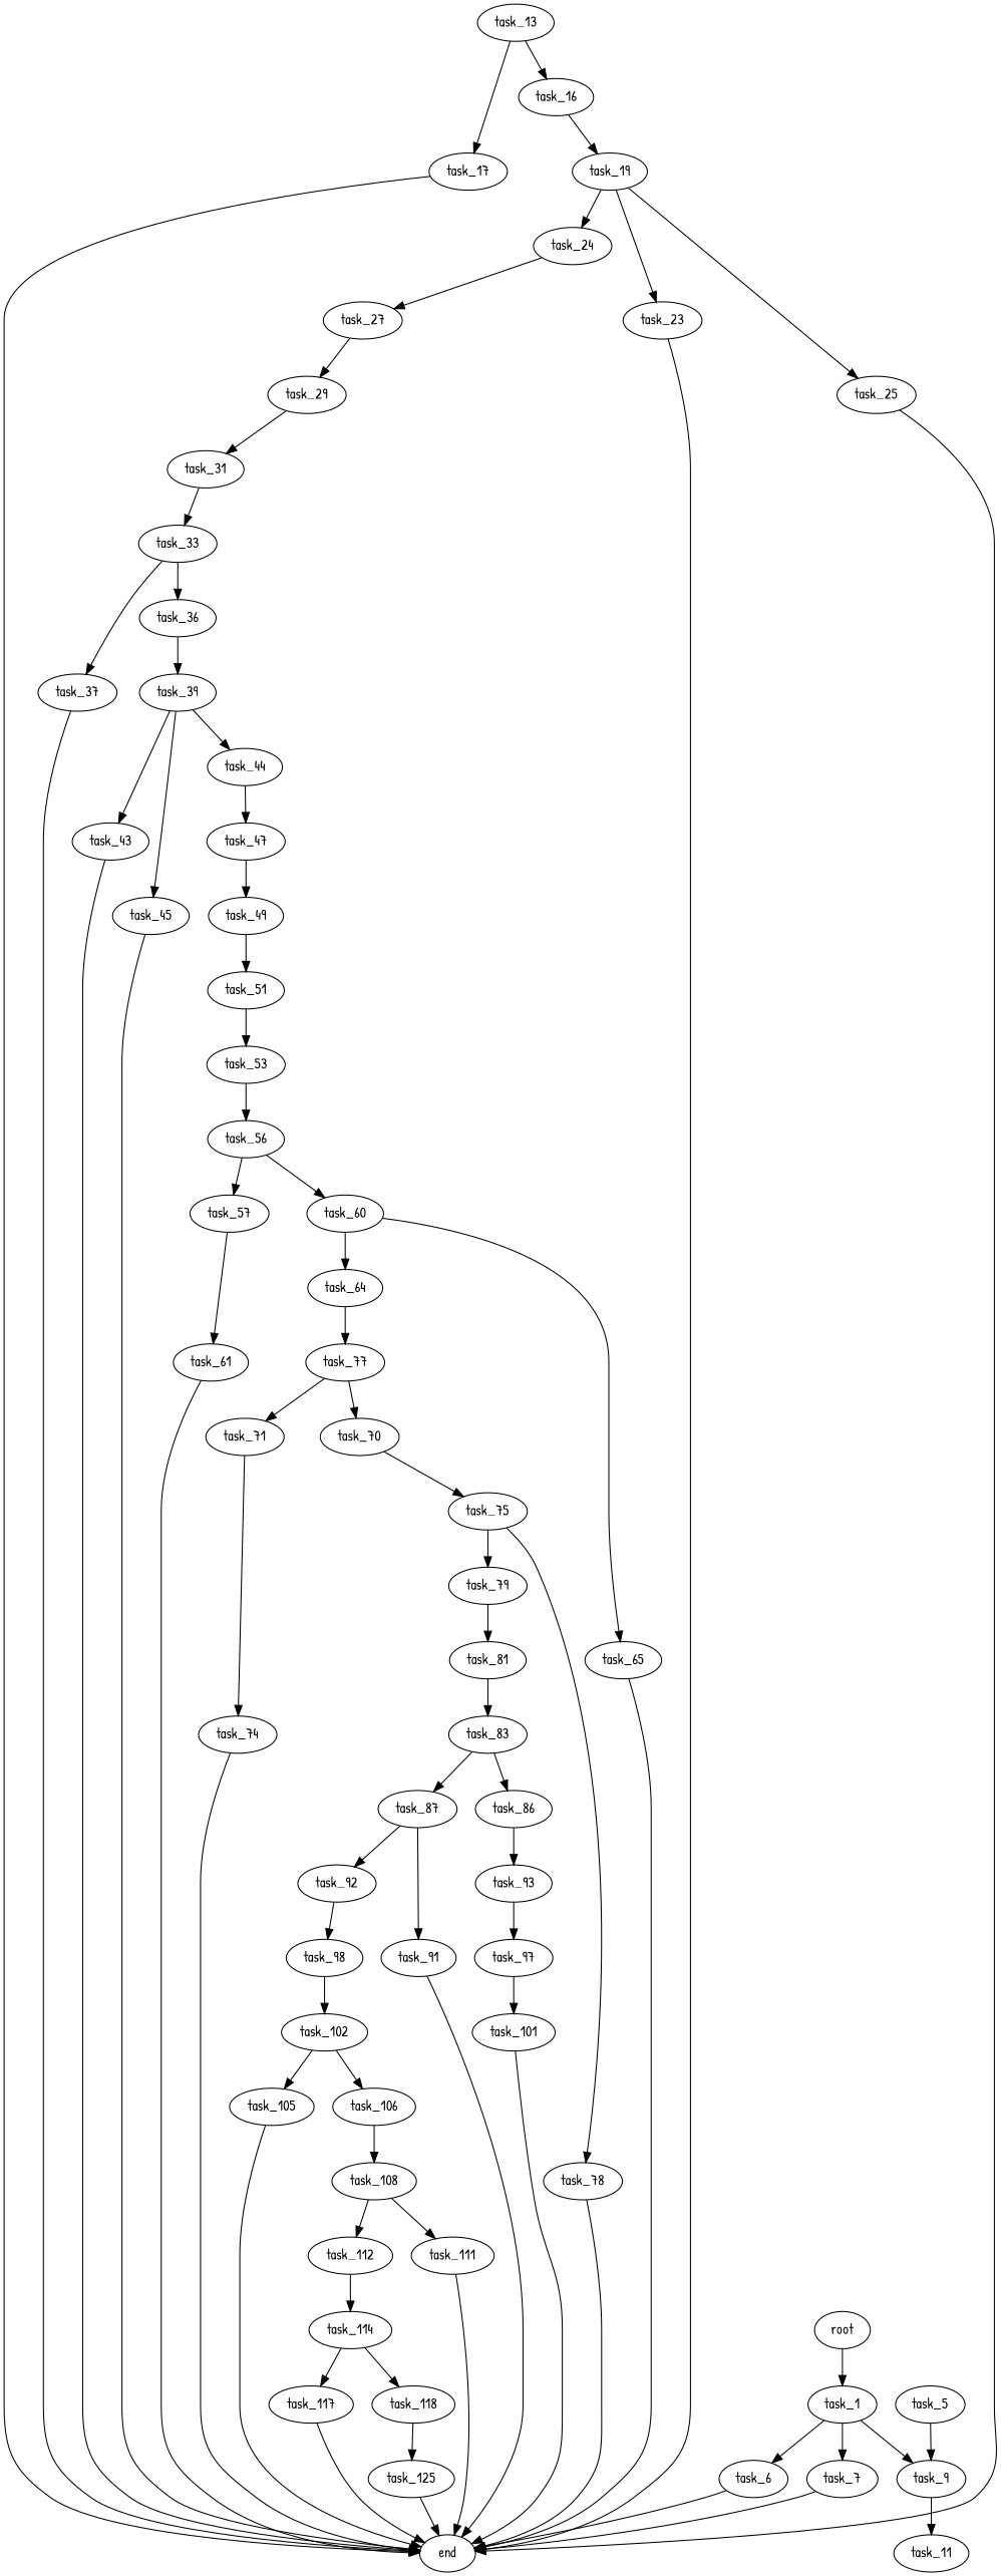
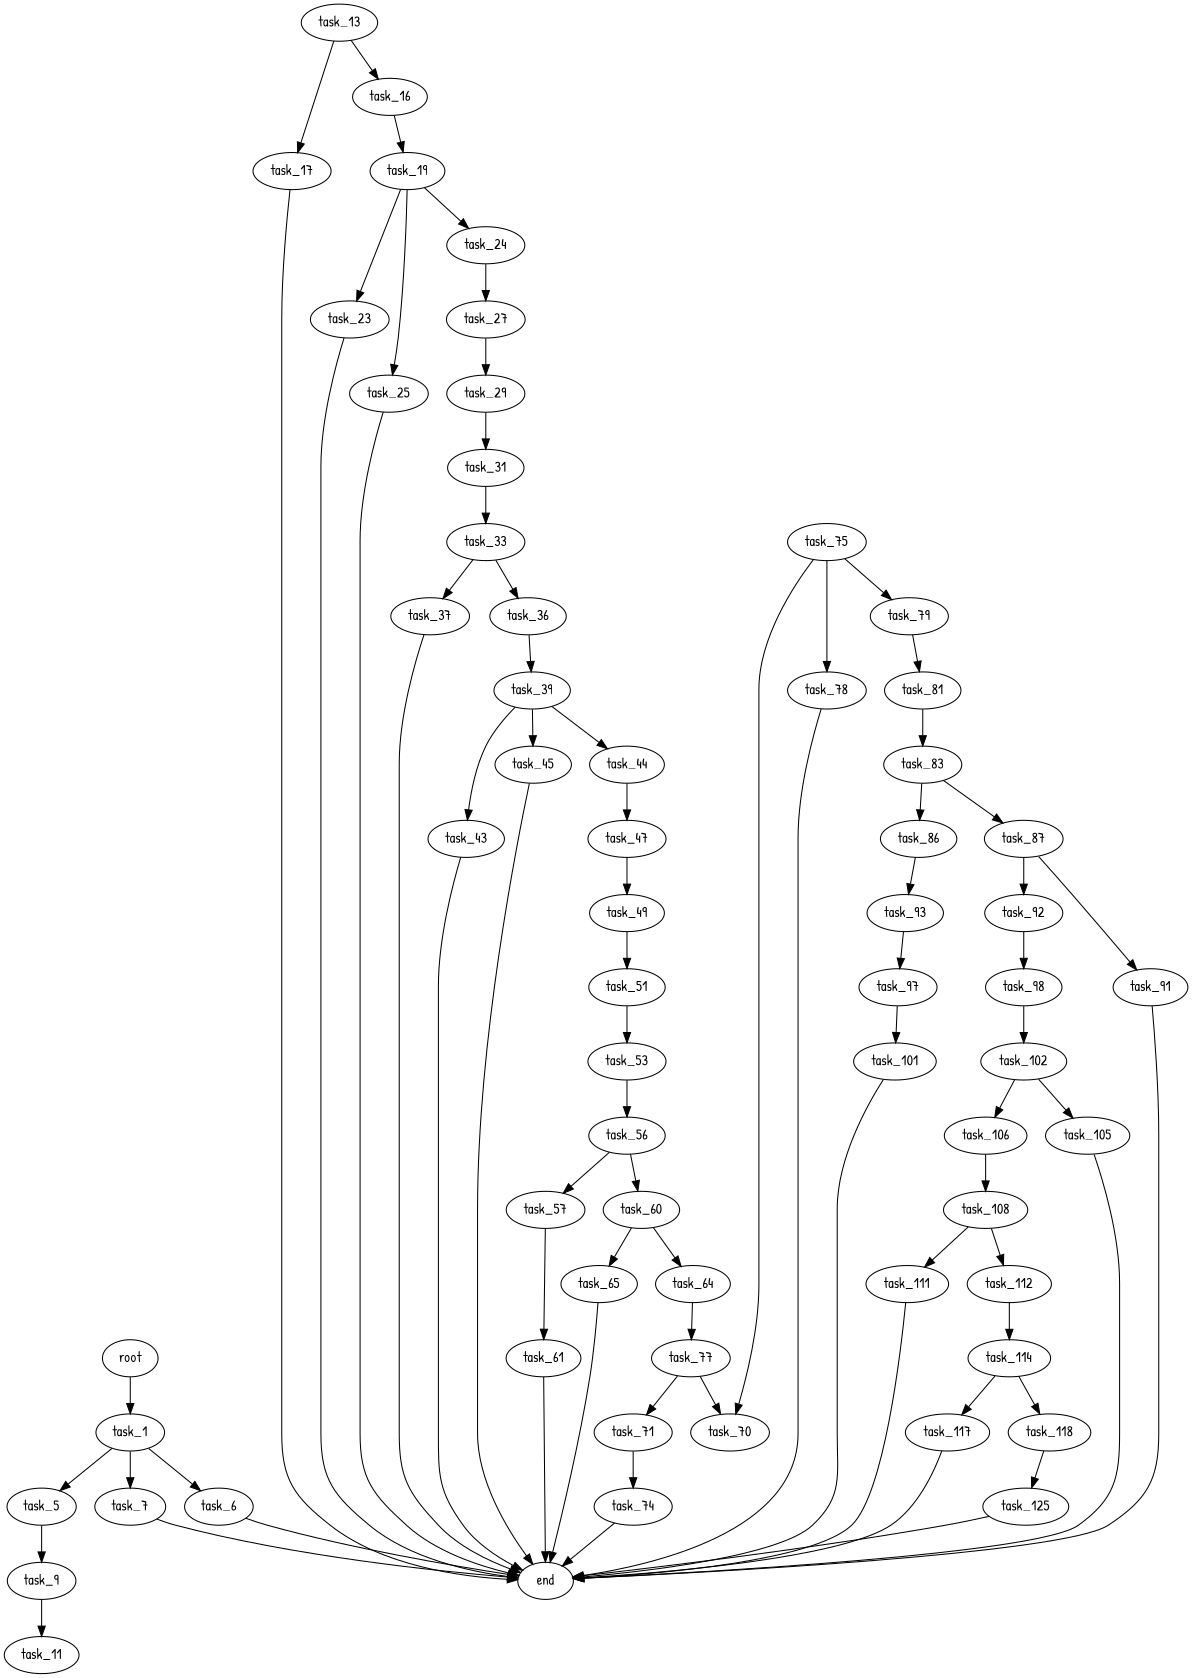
  digraph {
    fontname="Patrick Hand"
    node [fontname="Patrick Hand"]
    edge [fontname="Patrick Hand"]
    root
    task_1
    task_5
    task_6
    task_7
    task_9
    end
    task_11
    task_13
    task_16
    task_17
    task_19
    task_23
    task_24
    task_25
    task_27
    task_29
    task_31
    task_33
    task_36
    task_37
    task_39
    task_43
    task_44
    task_45
    task_47
    task_49
    task_51
    task_53
    task_56
    task_57
    task_60
    task_61
    task_64
    task_65
    n36 [label=task_77]
    task_70
    task_71
    task_75
    task_74
    task_78
    task_79
    task_81
    task_83
    task_86
    task_87
    task_93
    task_91
    task_92
    task_97
    task_98
    task_102
    task_101
    task_105
    task_106
    task_108
    task_111
    task_112
    task_114
    task_117
    task_118
    n62 [label=task_125]
    root -> task_1
-   task_1 -> task_9
+   task_1 -> task_5
    task_1 -> task_6
    task_1 -> task_7
    task_5 -> task_9
    task_6 -> end
    task_7 -> end
    task_9 -> task_11
    task_13 -> task_16
    task_13 -> task_17
    task_16 -> task_19
    task_17 -> end
    task_19 -> task_23
    task_19 -> task_24
    task_19 -> task_25
    task_23 -> end
    task_24 -> task_27
    task_25 -> end
    task_27 -> task_29
    task_29 -> task_31
    task_31 -> task_33
    task_33 -> task_36
    task_33 -> task_37
    task_36 -> task_39
    task_37 -> end
    task_39 -> task_43
    task_39 -> task_44
    task_39 -> task_45
    task_43 -> end
    task_44 -> task_47
    task_45 -> end
    task_47 -> task_49
    task_49 -> task_51
    task_51 -> task_53
    task_53 -> task_56
    task_56 -> task_57
    task_56 -> task_60
    task_57 -> task_61
    task_60 -> task_64
    task_60 -> task_65
    task_61 -> end
    task_64 -> n36
    task_65 -> end
    n36 -> task_70
    n36 -> task_71
-   task_70 -> task_75
+   task_75 -> task_70
    task_71 -> task_74
    task_75 -> task_78
    task_75 -> task_79
    task_74 -> end
    task_78 -> end
    task_79 -> task_81
    task_81 -> task_83
    task_83 -> task_86
    task_83 -> task_87
    task_86 -> task_93
    task_87 -> task_91
    task_87 -> task_92
    task_93 -> task_97
    task_91 -> end
    task_92 -> task_98
    task_97 -> task_101
    task_98 -> task_102
    task_102 -> task_105
    task_102 -> task_106
    task_101 -> end
    task_105 -> end
    task_106 -> task_108
    task_108 -> task_111
    task_108 -> task_112
    task_111 -> end
    task_112 -> task_114
    task_114 -> task_117
    task_114 -> task_118
    task_117 -> end
    task_118 -> n62
    n62 -> end
  }
